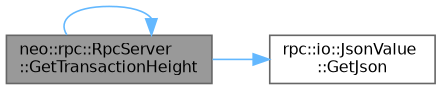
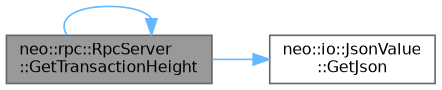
  digraph {
    rankdir=LR
    node [fontname=Helvetica fontsize=10 shape=box style=filled]
    edge [color=steelblue1 fontname=Helvetica fontsize=10 labelfontname=Helvetica labelfontsize=10 style=solid]
    n1 [color=gray40 fillcolor=grey60 fontcolor=black height=0.2 label="neo::rpc::RpcServer\l::GetTransactionHeight" width=0.4]
-   n2 [color=grey40 fillcolor=white height=0.2 label="rpc::io::JsonValue\l::GetJson" width=0.4]
+   n2 [color=grey40 fillcolor=white height=0.2 label="neo::io::JsonValue\l::GetJson" width=0.4]
    n1 -> n1
    n1 -> n2
  }
